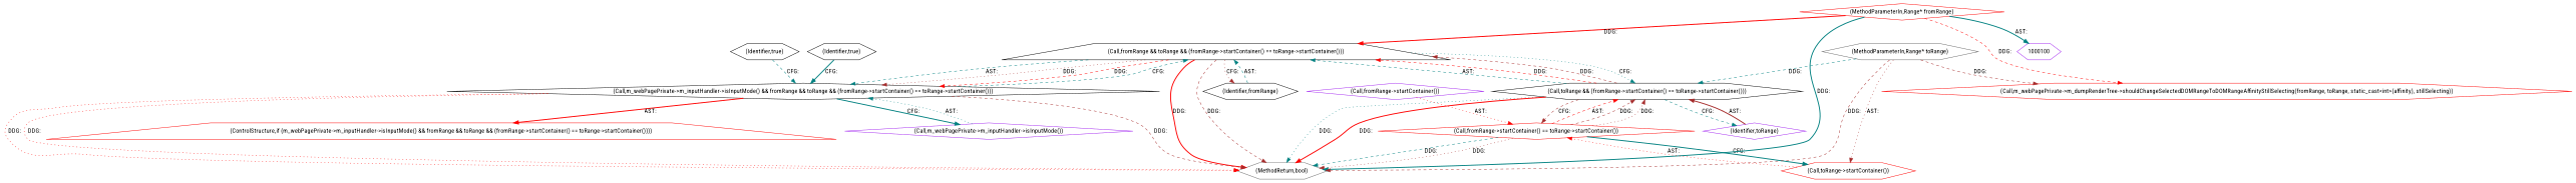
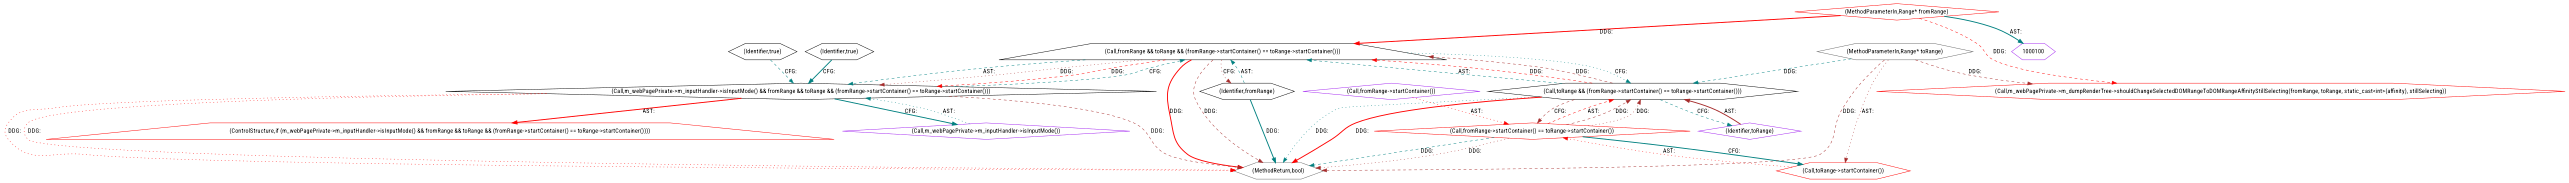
  digraph {
    fontname="Roboto Condensed"
    node [color=black fontname="Roboto Condensed" shape=hexagon]
    edge [color=teal fontname="Roboto Condensed" style=dashed]
    n1 [label="(Call,fromRange && toRange && (fromRange->startContainer() == toRange->startContainer()))" shape=trapezium]
    n2 [label="(Call,toRange && (fromRange->startContainer() == toRange->startContainer()))"]
    n3 [label="(Call,m_webPagePrivate->m_inputHandler->isInputMode() && fromRange && toRange && (fromRange->startContainer() == toRange->startContainer()))" shape=diamond]
    n4 [color=gray40 label="(MethodReturn,bool)"]
    n5 [label="(Identifier,fromRange)"]
    n6 [color=red label="(Call,fromRange->startContainer() == toRange->startContainer())" shape=diamond]
    n7 [color=purple label="(Identifier,toRange)" shape=diamond]
    n8 [color=red label="(ControlStructure,if (m_webPagePrivate->m_inputHandler->isInputMode() && fromRange && toRange && (fromRange->startContainer() == toRange->startContainer())))" shape=trapezium]
    n9 [color=purple label="(Call,m_webPagePrivate->m_inputHandler->isInputMode())" shape=diamond]
    n10 [color=red label="(MethodParameterIn,Range* fromRange)" shape=diamond]
    n11 [color=red label="(Call,m_webPagePrivate->m_dumpRenderTree->shouldChangeSelectedDOMRangeToDOMRangeAffinityStillSelecting(fromRange, toRange, static_cast<int>(affinity), stillSelecting))"]
    1000100 [color=purple]
    n13 [color=red label="(Call,toRange->startContainer())"]
    n14 [color=gray40 label="(MethodParameterIn,Range* toRange)"]
    n15 [label="(Identifier,true)"]
    n16 [color=purple label="(Call,fromRange->startContainer())" shape=diamond]
    n17 [label="(Identifier,true)"]
    n1 -> n2 [label="CFG: " style=dotted]
    n1 -> n3 [label="AST: "]
    n1 -> n3 [color=brown label="DDG: " style=dotted]
    n1 -> n3 [color=red label="DDG: "]
    n1 -> n4 [color=red label="DDG: " style=bold]
    n1 -> n4 [color=brown label="DDG: "]
    n1 -> n5 [color=brown label="CFG: " style=dotted]
    n2 -> n1 [label="AST: "]
    n2 -> n1 [color=red label="DDG: "]
    n2 -> n1 [color=brown label="DDG: "]
    n2 -> n4 [label="DDG: " style=dotted]
    n2 -> n4 [color=red label="DDG: " style=bold]
    n2 -> n6 [color=brown label="CFG: "]
    n2 -> n7 [label="CFG: "]
    n3 -> n1 [label="CFG: "]
    n3 -> n4 [color=brown label="DDG: "]
    n3 -> n4 [color=red label="DDG: " style=dotted]
    n3 -> n4 [color=red label="DDG: " style=dotted]
    n3 -> n8 [color=red label="AST: " style=bold]
    n3 -> n9 [label="CFG: " style=bold]
    n5 -> n1 [label="AST: "]
    n6 -> n2 [color=red label="AST: "]
    n6 -> n2 [color=brown label="DDG: "]
    n6 -> n2 [color=brown label="DDG: " style=dotted]
    n6 -> n4 [label="DDG: "]
    n6 -> n4 [color=brown label="DDG: " style=dotted]
    n6 -> n13 [label="CFG: " style=bold]
    n7 -> n2 [color=brown label="AST: " style=bold]
    n9 -> n3 [label="AST: " style=dotted]
    n10 -> n1 [color=red label="DDG: " style=bold]
-   n10 -> n4 [label="DDG: " style=bold]
+   n5 -> n4 [label="DDG: " style=bold]
    n10 -> n11 [color=red label="DDG: "]
    n10 -> 1000100 [label="AST: " style=bold]
    n13 -> n6 [color=red label="AST: " style=dotted]
    n14 -> n2 [label="DDG: "]
    n14 -> n4 [color=brown label="DDG: "]
    n14 -> n11 [color=brown label="DDG: "]
    n14 -> n13 [color=brown label="AST: " style=dotted]
    n15 -> n3 [label="CFG: " style=bold]
    n16 -> n6 [color=red label="AST: " style=dotted]
    n17 -> n3 [label="CFG: "]
  }
